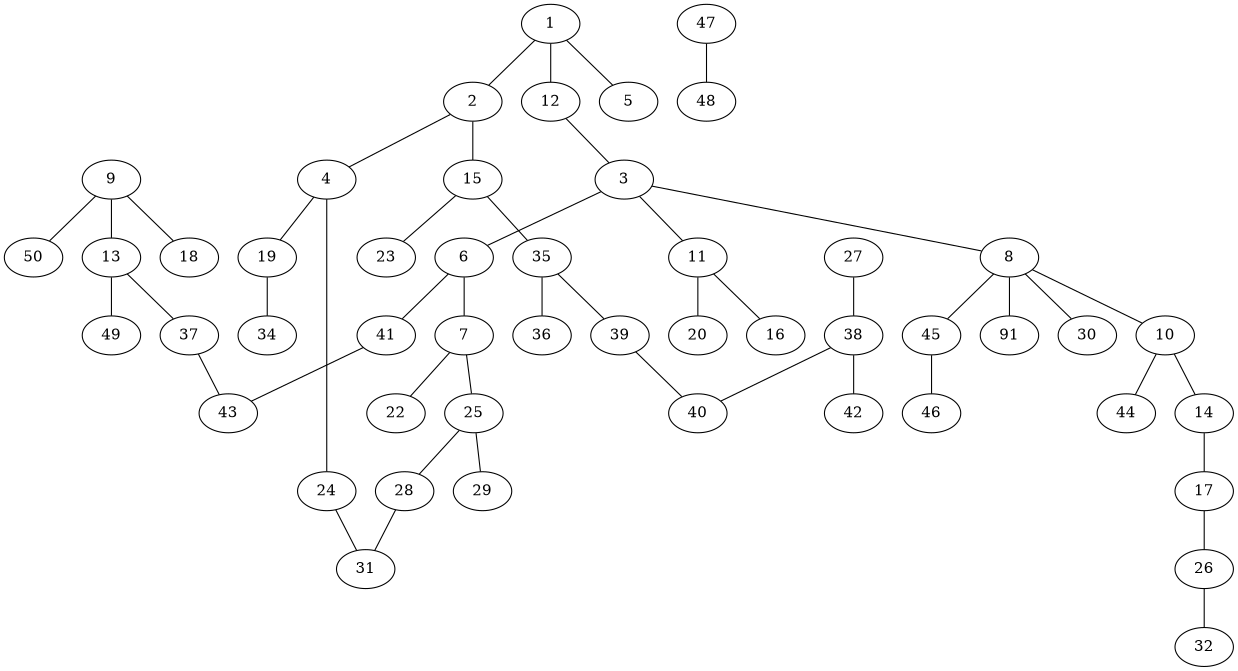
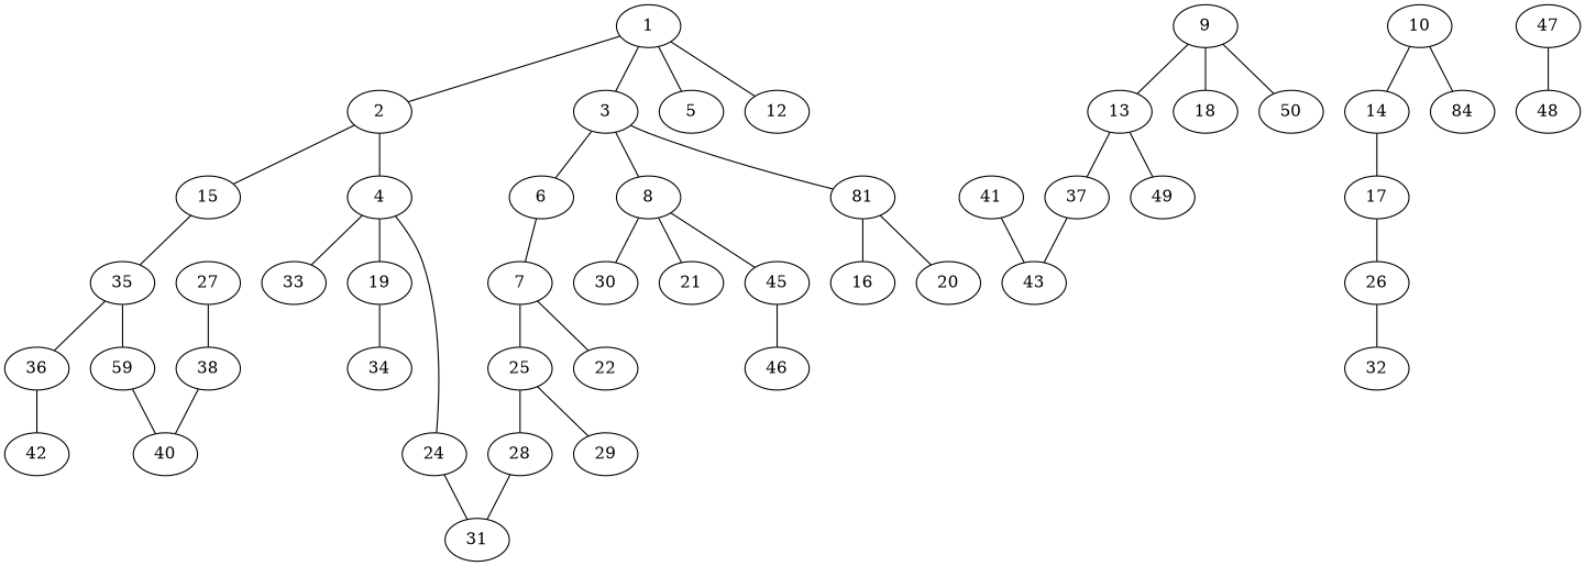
  graph {
    fontname="DejaVu Serif"
    node [fontname="DejaVu Serif"]
    edge [fontname="DejaVu Serif"]
    1
    2
    3
    5
    12
    4
    15
    6
    8
-   11
+   11 [label=81]
    19
    24
-   23
+   33
    35
    7
    41
    10
-   21 [label=91]
+   21
    30
    45
    16
    20
    27
    38
    34
    31
    47
    48
    36
-   39
+   39 [label=59]
    22
    25
    9
    13
    18
    50
    43
    14
-   44
+   44 [label=84]
    46
    40
    42
    28
    29
    37
    49
    17
    26
    32
    1 -- 2
-   12 -- 3
+   1 -- 3
    1 -- 5
    1 -- 12
    2 -- 4
    2 -- 15
    3 -- 6
    3 -- 8
    3 -- 11
    4 -- 19
    4 -- 24
-   15 -- 23
+   4 -- 33
    15 -- 35
    6 -- 7
-   6 -- 41
-   8 -- 10
    8 -- 21
    8 -- 30
    8 -- 45
    11 -- 16
    11 -- 20
    19 -- 34
    24 -- 31
    35 -- 36
    35 -- 39
    7 -- 22
    7 -- 25
    41 -- 43
    10 -- 14
    10 -- 44
    45 -- 46
    27 -- 38
    38 -- 40
-   38 -- 42
+   36 -- 42
    47 -- 48
    39 -- 40
    25 -- 28
    25 -- 29
    9 -- 13
    9 -- 18
    9 -- 50
    13 -- 37
    13 -- 49
    14 -- 17
    28 -- 31
    37 -- 43
    17 -- 26
    26 -- 32
  }
